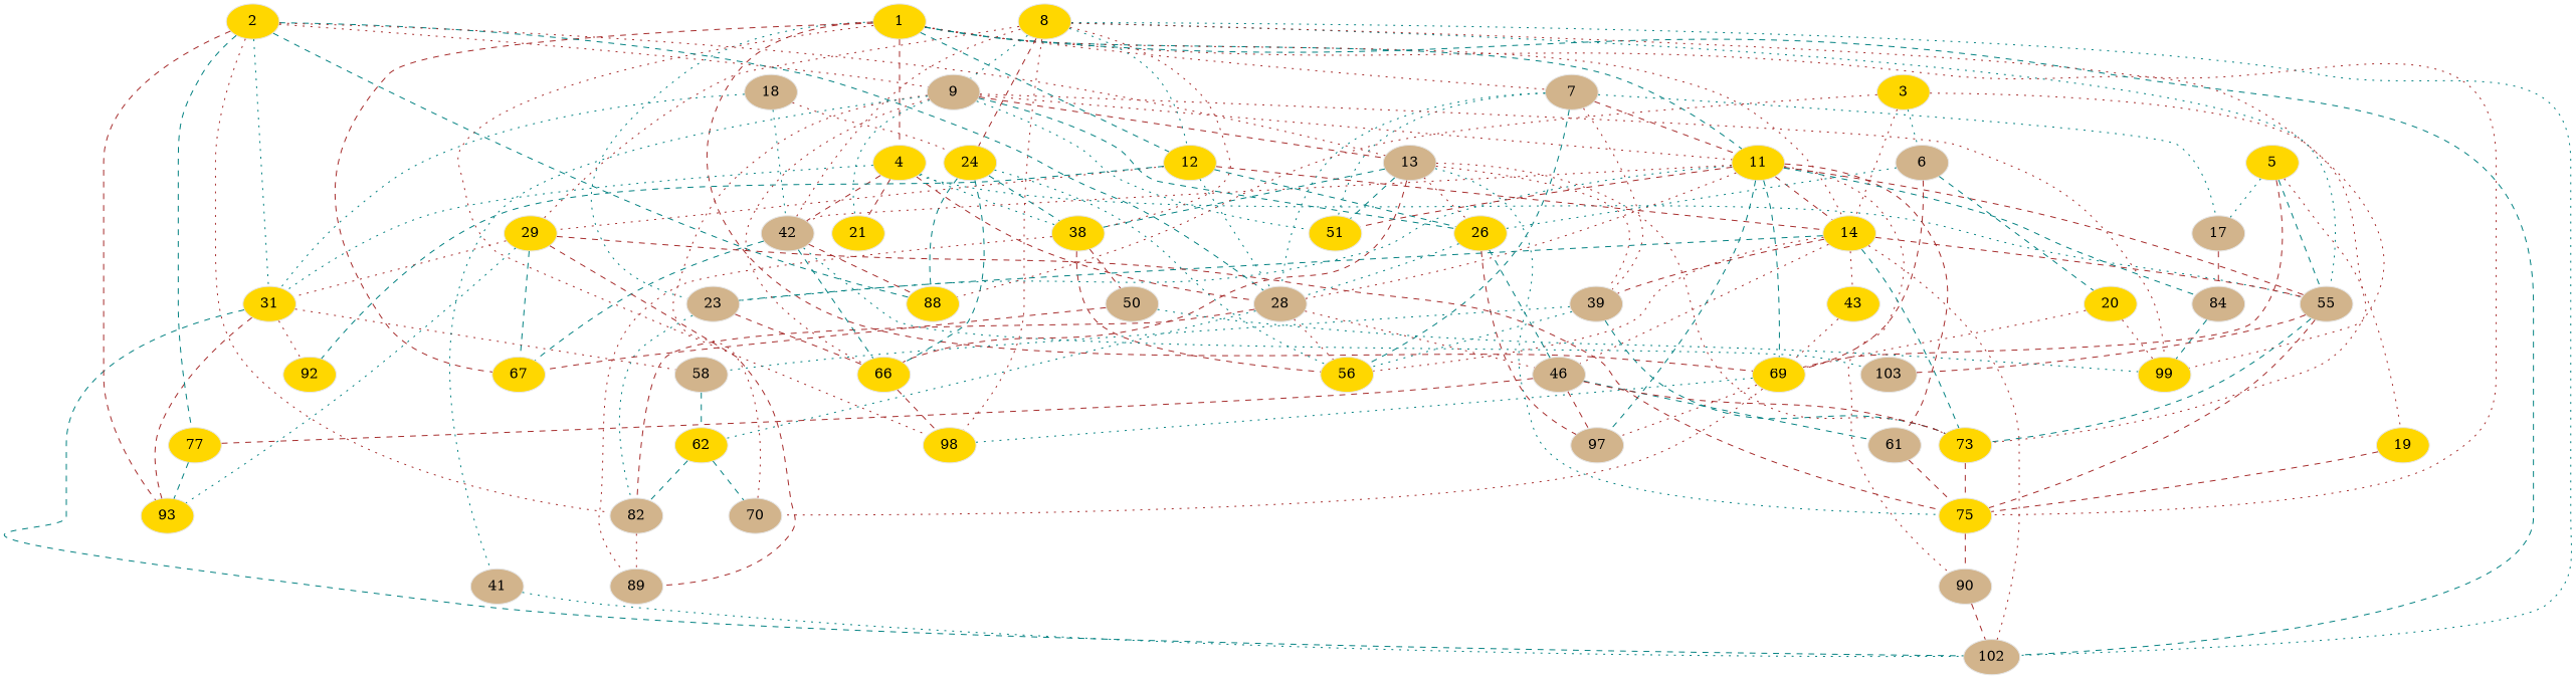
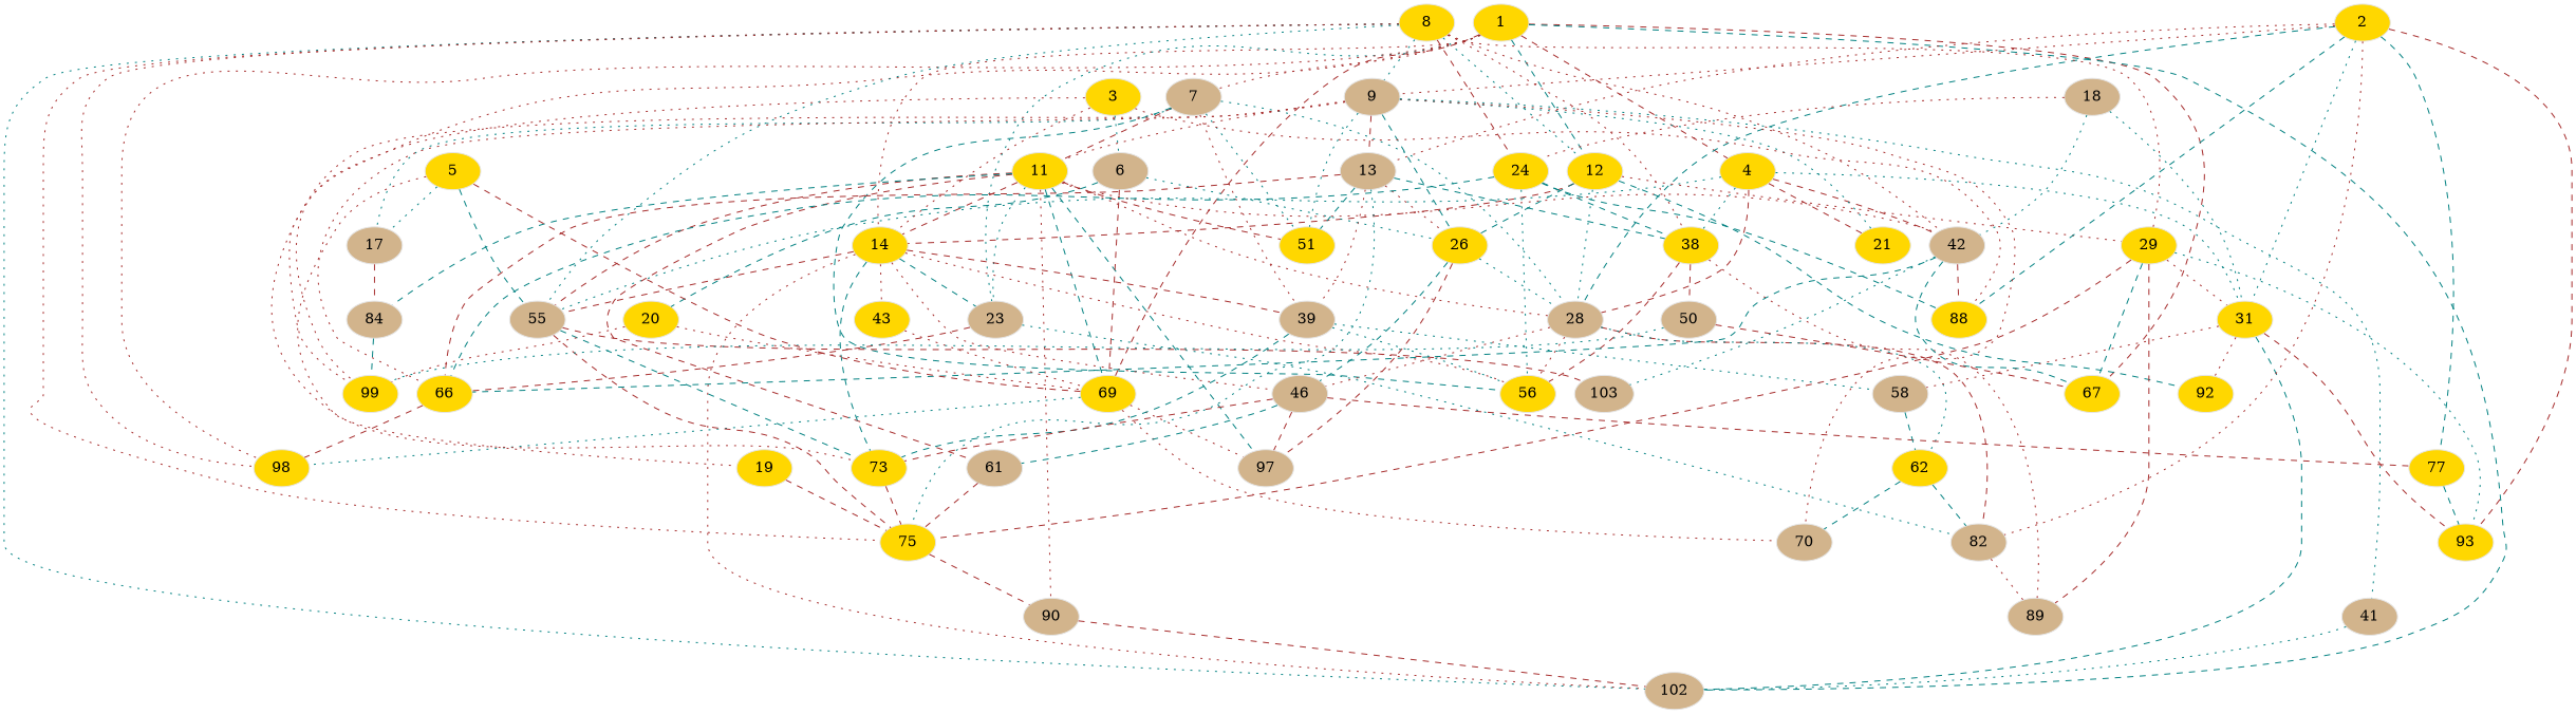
  graph {
    node [color=gray90 fillcolor=gold style=filled]
    edge [color=brown style=dotted]
    1 [super="+22+109"]
    4 [super="+36+16"]
    7 [fillcolor=tan super="+32"]
    11 [super="+33+49"]
    12 [super="+52"]
    14 [super="+34+44"]
    23 [fillcolor=tan super="+91"]
    67
    69 [super="+95+80"]
    98
    99
    102 [fillcolor=tan]
    28 [fillcolor=tan super="+53"]
    31 [super="+37+101"]
    21
    38
    42 [fillcolor=tan super="+54+108"]
    55 [fillcolor=tan super="+86+85"]
    17 [fillcolor=tan]
    39 [fillcolor=tan super="+106"]
    51
    56 [super="+111"]
    90 [fillcolor=tan]
    61 [fillcolor=tan super="+74"]
    84 [fillcolor=tan]
    97 [fillcolor=tan]
    26 [super="+83+78"]
    29 [super="+64"]
    92
    73 [super="+79"]
    43
    46 [fillcolor=tan super="+72"]
    82 [fillcolor=tan]
    66 [super="+76"]
    70 [fillcolor=tan]
    2 [super="+10+63"]
    9 [fillcolor=tan super="+96+94+35"]
    13 [fillcolor=tan super="+68+15+48"]
    77
    88 [super="+104"]
    93
    41 [fillcolor=tan]
    75 [super="+100"]
    62 [super="+110"]
    58 [fillcolor=tan]
    89 [fillcolor=tan super="+105"]
    3 [super="+27"]
    6 [fillcolor=tan super="+47"]
    20
    50 [fillcolor=tan]
    103 [fillcolor=tan]
    5
    19
    8 [super="+40"]
    24 [super="+65"]
    18 [fillcolor=tan super="+107"]
    1 -- 4 [style=dashed weight=3]
    1 -- 7
-   1 -- 11 [color=teal style=dashed]
    1 -- 12 [color=teal style=dashed]
    1 -- 14
    1 -- 23 [color=teal weight=2]
    1 -- 67 [style=dashed]
    1 -- 69 [style=dashed]
    1 -- 98
    1 -- 99
    1 -- 102 [color=teal style=dashed]
    4 -- 28 [style=dashed]
    4 -- 31 [color=teal]
    4 -- 21 [style=dashed]
    4 -- 38 [color=teal]
    4 -- 42 [style=dashed]
    4 -- 55 [color=teal]
    7 -- 11 [style=dashed]
    7 -- 28 [color=teal]
    7 -- 17 [color=teal]
    7 -- 39
    7 -- 51 [color=teal]
    7 -- 56 [color=teal style=dashed]
    11 -- 14 [style=dashed]
    11 -- 23 [color=teal]
    11 -- 69 [color=teal style=dashed]
    11 -- 28
    11 -- 42
    11 -- 55 [style=dashed weight=2]
    11 -- 51 [style=dashed]
    11 -- 90
    11 -- 61 [style=dashed]
    11 -- 84 [color=teal style=dashed]
    11 -- 97 [color=teal style=dashed]
    12 -- 14 [style=dashed]
    12 -- 28 [color=teal]
    12 -- 26 [color=teal style=dashed]
    12 -- 29
    12 -- 92 [color=teal style=dashed]
    14 -- 23 [color=teal style=dashed]
    14 -- 102
    14 -- 55 [style=dashed]
    14 -- 39 [style=dashed]
    14 -- 56
    14 -- 73 [color=teal style=dashed]
    14 -- 43
    14 -- 46
    23 -- 82 [color=teal]
    23 -- 66 [style=dashed]
    69 -- 98 [color=teal]
    69 -- 97
    69 -- 70
    28 -- 56
    28 -- 46
    28 -- 82 [style=dashed]
    28 -- 62 [color=teal]
    31 -- 102 [color=teal style=dashed]
    31 -- 92
    31 -- 93 [style=dashed]
    31 -- 58
    38 -- 56 [style=dashed]
    38 -- 89
    38 -- 50 [style=dashed]
    42 -- 67 [color=teal style=dashed]
    42 -- 66 [color=teal style=dashed]
    42 -- 88 [style=dashed]
    42 -- 103 [color=teal]
    55 -- 73 [color=teal style=dashed]
    55 -- 75 [style=dashed]
    55 -- 103 [style=dashed weight=2]
    17 -- 84 [style=dashed]
    39 -- 56 [color=teal]
    39 -- 73 [color=teal style=dashed]
    39 -- 58 [color=teal]
    90 -- 102 [style=dashed]
    61 -- 75 [style=dashed]
    84 -- 99 [color=teal style=dashed]
    26 -- 28 [color=teal]
    26 -- 97 [style=dashed]
    26 -- 46 [color=teal style=dashed]
    29 -- 67 [color=teal style=dashed]
    29 -- 31
    29 -- 93 [color=teal]
    29 -- 75 [style=dashed]
    29 -- 89 [style=dashed]
    73 -- 75 [style=dashed]
    43 -- 69
    46 -- 61 [color=teal style=dashed]
    46 -- 97 [style=dashed]
    46 -- 73 [style=dashed]
    46 -- 77 [style=dashed]
    82 -- 89
    66 -- 98 [style=dashed]
    2 -- 28 [color=teal style=dashed]
    2 -- 31 [color=teal]
    2 -- 82
    2 -- 9
    2 -- 13
    2 -- 77 [color=teal style=dashed weight=2]
    2 -- 88 [color=teal style=dashed]
    2 -- 93 [style=dashed]
    9 -- 11
    9 -- 99
    9 -- 21 [color=teal]
    9 -- 51 [color=teal]
    9 -- 26 [color=teal style=dashed]
    9 -- 66 [weight=2]
    9 -- 70
    9 -- 13 [style=dashed]
    9 -- 41 [color=teal]
    13 -- 38 [color=teal style=dashed]
    13 -- 39
    13 -- 51 [color=teal style=dashed]
    13 -- 26
-   13 -- 73
    13 -- 66 [style=dashed]
    13 -- 75 [color=teal]
    77 -- 93 [color=teal style=dashed]
    41 -- 102 [color=teal]
    75 -- 90 [style=dashed]
    62 -- 82 [color=teal style=dashed]
    62 -- 70 [color=teal style=dashed]
    58 -- 62 [color=teal style=dashed]
    3 -- 14
    3 -- 73
    3 -- 88
    3 -- 6 [color=teal]
    6 -- 69 [style=dashed]
    6 -- 26 [color=teal]
    6 -- 20 [color=teal style=dashed]
    20 -- 69
    20 -- 99
    50 -- 67 [style=dashed]
    50 -- 99 [color=teal]
    5 -- 69 [style=dashed weight=2]
    5 -- 55 [color=teal style=dashed]
    5 -- 17 [color=teal]
    5 -- 19
    19 -- 75 [style=dashed]
    8 -- 12 [color=teal]
    8 -- 98
    8 -- 102 [color=teal]
    8 -- 38
    8 -- 42
    8 -- 55 [color=teal]
    8 -- 29 [weight=2]
    8 -- 9 [color=teal]
    8 -- 75
    8 -- 24 [style=dashed]
    24 -- 38 [color=teal style=dashed]
    24 -- 56 [color=teal]
    24 -- 66 [color=teal style=dashed]
    24 -- 88 [color=teal style=dashed]
    18 -- 31 [color=teal]
    18 -- 42 [color=teal]
    18 -- 24
  }
